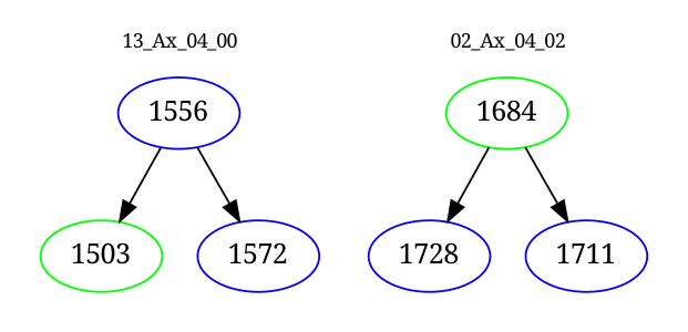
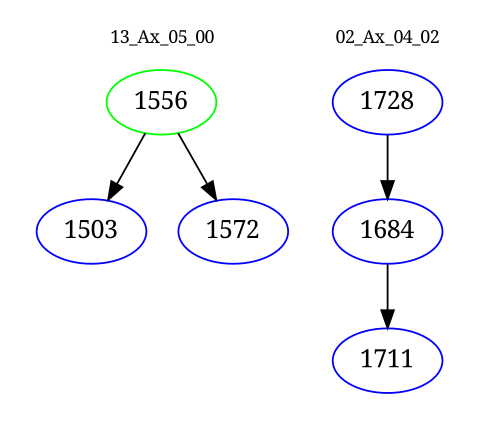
  digraph {
    fontname="Noto Serif"
    node [color=blue fontname="Noto Serif"]
    edge [color=black fontname="Noto Serif"]
-   n1 [label=1556]
-   n2 [color=green label=1503]
+   n1 [color=green label=1556]
+   n2 [label=1503]
    n3 [label=1572]
-   n4 [color=green label=1684]
+   n4 [label=1684]
    n5 [label=1728]
    n6 [label=1711]
    subgraph cluster_1 {
      color=white
      fontsize=10
-     label="13_Ax_04_00"
+     label="13_Ax_05_00"
      n1
      n2
      n3
    }
    subgraph cluster_2 {
      color=white
      fontsize=10
      label="02_Ax_04_02"
      n4
      n5
      n6
    }
    n1 -> n2
    n1 -> n3
-   n4 -> n5
+   n5 -> n4
    n4 -> n6
  }
